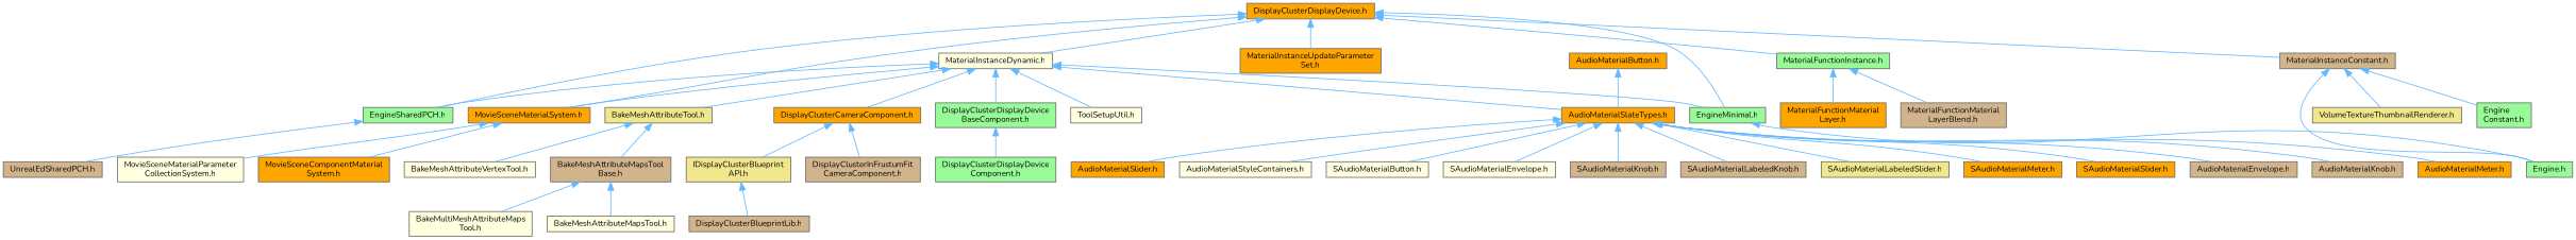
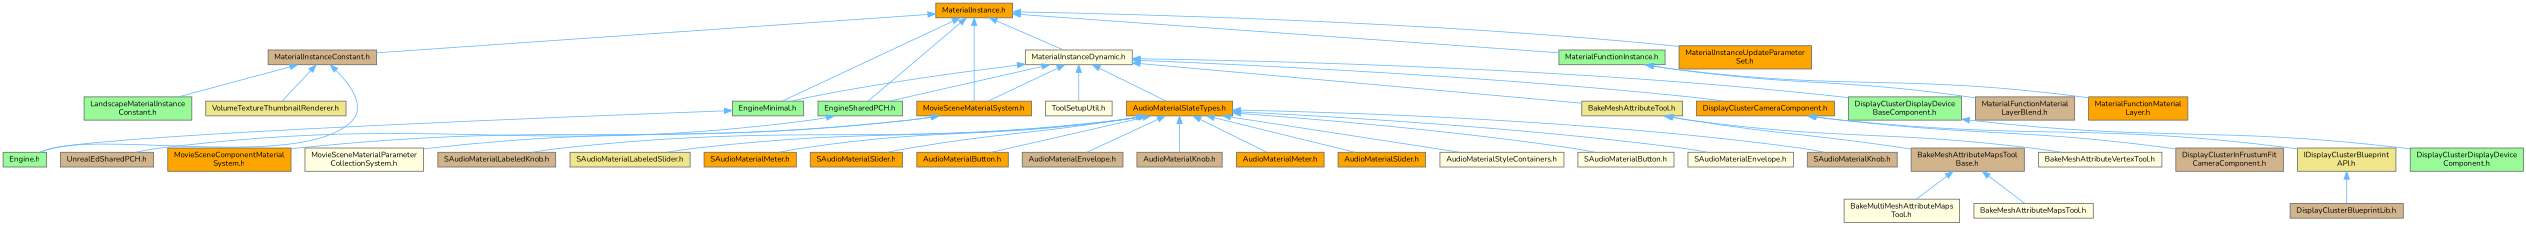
  digraph {
    fontname=Nunito
    node [color=grey40 fillcolor=orange fontname=Nunito fontsize=10 shape=box style=filled]
    edge [color=steelblue1 dir=back fontname=Nunito fontsize=10 labelfontname=Helvetica labelfontsize=10 style=solid]
-   n1 [color=gray40 fontcolor=black height=0.2 label="DisplayClusterDisplayDevice.h" width=0.4]
+   n1 [color=gray40 fontcolor=black height=0.2 label="MaterialInstance.h" width=0.4]
    n2 [fillcolor=palegreen height=0.2 label="EngineMinimal.h" width=0.4]
    n3 [fillcolor=palegreen height=0.2 label="EngineSharedPCH.h" width=0.4]
    n4 [fillcolor=palegreen height=0.2 label="MaterialFunctionInstance.h" width=0.4]
    n5 [fillcolor=tan height=0.2 label="MaterialInstanceConstant.h" width=0.4]
    n6 [fillcolor=lightyellow height=0.2 label="MaterialInstanceDynamic.h" width=0.4]
    n7 [height=0.2 label="MovieSceneMaterialSystem.h" width=0.4]
    n8 [height=0.2 label="MaterialInstanceUpdateParameter\lSet.h" width=0.4]
    n9 [fillcolor=palegreen height=0.2 label="Engine.h" width=0.4]
    n10 [fillcolor=tan height=0.2 label="UnrealEdSharedPCH.h" width=0.4]
    n11 [height=0.2 label="MaterialFunctionMaterial\lLayer.h" width=0.4]
    n12 [fillcolor=tan height=0.2 label="MaterialFunctionMaterial\lLayerBlend.h" width=0.4]
-   n13 [fillcolor=palegreen height=0.2 label="Engine\lConstant.h" width=0.4]
+   n13 [fillcolor=palegreen height=0.2 label="LandscapeMaterialInstance\lConstant.h" width=0.4]
    n14 [fillcolor=khaki height=0.2 label="VolumeTextureThumbnailRenderer.h" width=0.4]
    n15 [height=0.2 label="AudioMaterialSlateTypes.h" width=0.4]
    n16 [fillcolor=khaki height=0.2 label="BakeMeshAttributeTool.h" width=0.4]
    n17 [height=0.2 label="DisplayClusterCameraComponent.h" width=0.4]
    n18 [fillcolor=palegreen height=0.2 label="DisplayClusterDisplayDevice\lBaseComponent.h" width=0.4]
    n19 [fillcolor=lightyellow height=0.2 label="ToolSetupUtil.h" width=0.4]
    n20 [height=0.2 label="MovieSceneComponentMaterial\lSystem.h" width=0.4]
    n21 [fillcolor=lightyellow height=0.2 label="MovieSceneMaterialParameter\lCollectionSystem.h" width=0.4]
    n22 [height=0.2 label="AudioMaterialButton.h" width=0.4]
    n23 [fillcolor=tan height=0.2 label="AudioMaterialEnvelope.h" width=0.4]
    n24 [fillcolor=tan height=0.2 label="AudioMaterialKnob.h" width=0.4]
    n25 [height=0.2 label="AudioMaterialMeter.h" width=0.4]
    n26 [height=0.2 label="AudioMaterialSlider.h" width=0.4]
    n27 [fillcolor=lightyellow height=0.2 label="AudioMaterialStyleContainers.h" width=0.4]
    n28 [fillcolor=lightyellow height=0.2 label="SAudioMaterialButton.h" width=0.4]
    n29 [fillcolor=lightyellow height=0.2 label="SAudioMaterialEnvelope.h" width=0.4]
    n30 [fillcolor=tan height=0.2 label="SAudioMaterialKnob.h" width=0.4]
    n31 [fillcolor=tan height=0.2 label="SAudioMaterialLabeledKnob.h" width=0.4]
    n32 [fillcolor=khaki height=0.2 label="SAudioMaterialLabeledSlider.h" width=0.4]
    n33 [height=0.2 label="SAudioMaterialMeter.h" width=0.4]
    n34 [height=0.2 label="SAudioMaterialSlider.h" width=0.4]
    n35 [fillcolor=tan height=0.2 label="BakeMeshAttributeMapsTool\lBase.h" width=0.4]
    n36 [fillcolor=lightyellow height=0.2 label="BakeMeshAttributeMapsTool.h" width=0.4]
    n37 [fillcolor=lightyellow height=0.2 label="BakeMultiMeshAttributeMaps\lTool.h" width=0.4]
    n38 [fillcolor=lightyellow height=0.2 label="BakeMeshAttributeVertexTool.h" width=0.4]
    n39 [fillcolor=tan height=0.2 label="DisplayClusterInFrustumFit\lCameraComponent.h" width=0.4]
    n40 [fillcolor=khaki height=0.2 label="IDisplayClusterBlueprint\lAPI.h" width=0.4]
    n41 [fillcolor=palegreen height=0.2 label="DisplayClusterDisplayDevice\lComponent.h" width=0.4]
    n42 [fillcolor=tan height=0.2 label="DisplayClusterBlueprintLib.h" width=0.4]
    n1 -> n2
    n1 -> n3
    n1 -> n4
    n1 -> n5
    n1 -> n6
    n1 -> n7
    n1 -> n8
    n2 -> n9
    n3 -> n10
    n4 -> n11
    n4 -> n12
    n5 -> n9
    n5 -> n13
    n5 -> n14
    n6 -> n2
    n6 -> n3
    n6 -> n7
    n6 -> n15
    n6 -> n16
    n6 -> n17
    n6 -> n18
    n6 -> n19
    n7 -> n20
    n7 -> n21
-   n22 -> n15
+   n15 -> n22
    n15 -> n23
    n15 -> n24
    n15 -> n25
    n15 -> n26
    n15 -> n27
    n15 -> n28
    n15 -> n29
    n15 -> n30
    n15 -> n31
    n15 -> n32
    n15 -> n33
    n15 -> n34
    n16 -> n35
    n16 -> n38
    n17 -> n39
    n17 -> n40
    n18 -> n41
    n35 -> n36
    n35 -> n37
    n40 -> n42
  }
